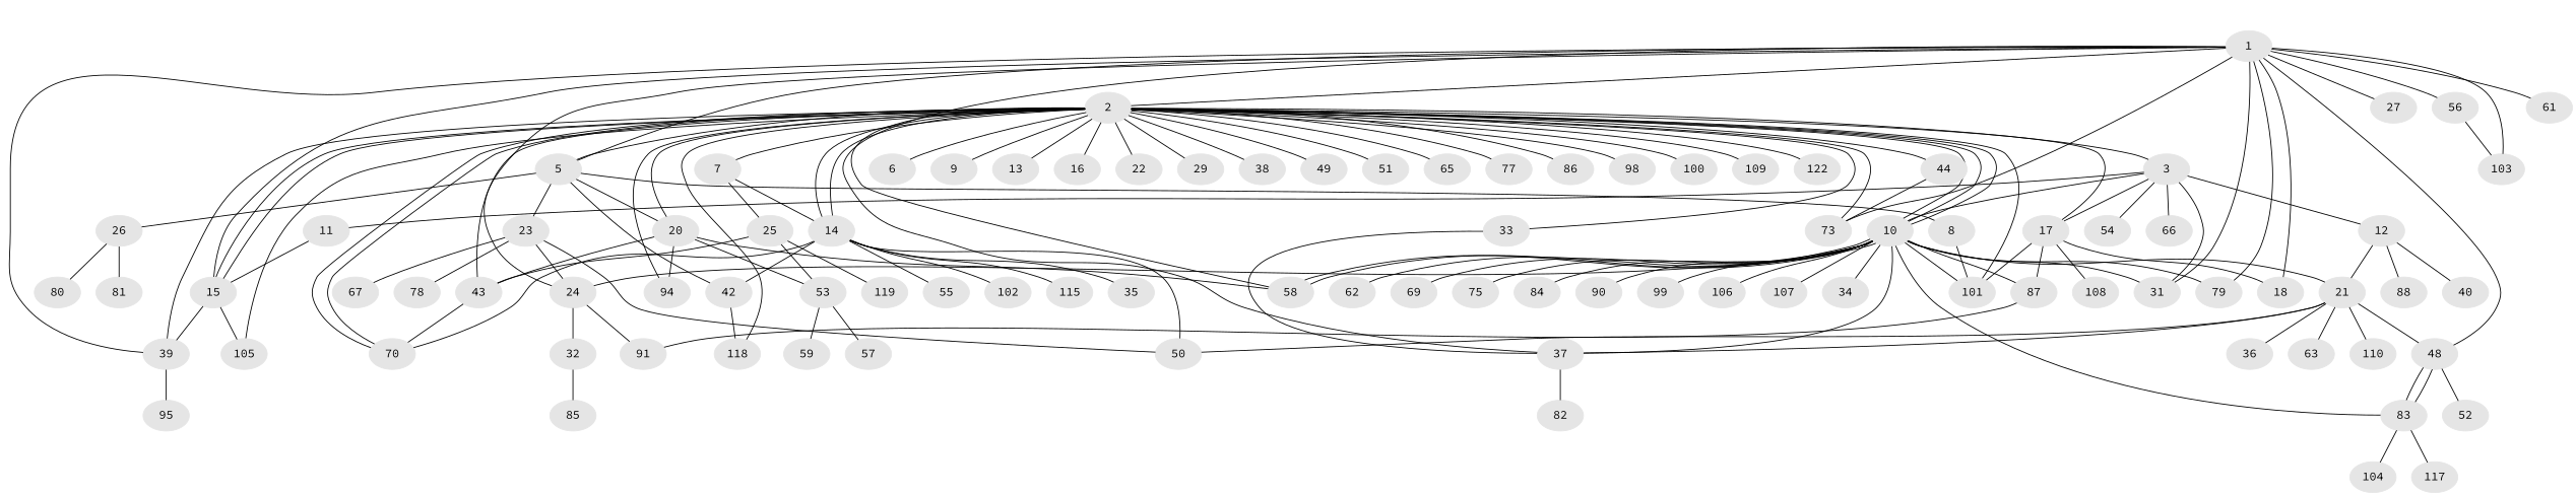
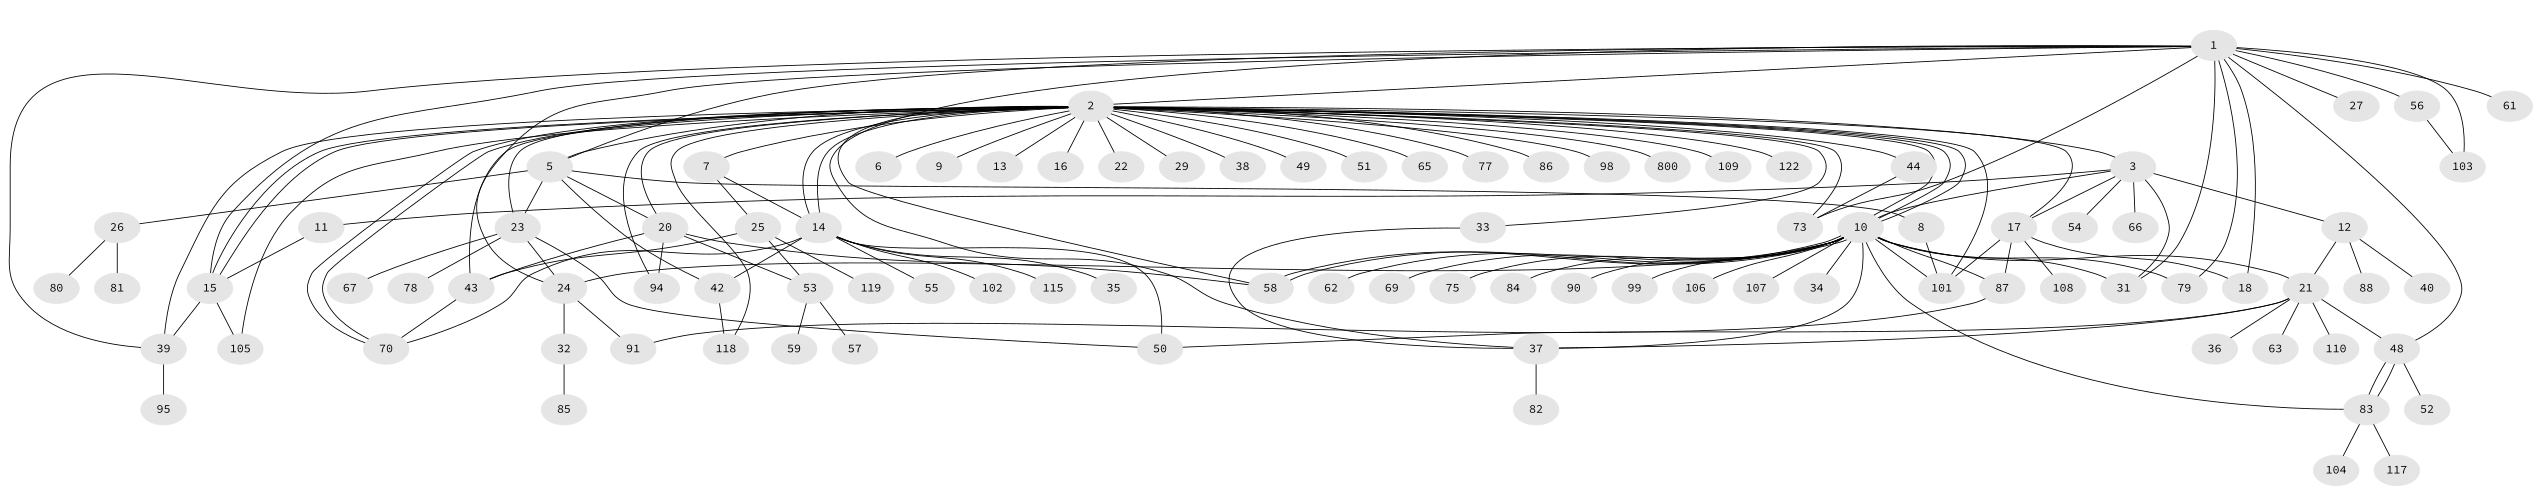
  graph {
    fontname="Source Code Pro"
    node [color=gray90 fontname="Source Code Pro" style=filled]
    edge [fontname="Source Code Pro"]
    1 [super="+19"]
    2 [super="+4"]
    5 [super="+76"]
    15 [super="+113"]
    18 [super="+62"]
    24 [super="+74"]
    27
    31
    37
    39 [super="+68"]
    48 [super="+64"]
    56 [super="+89"]
    61
    73
    79 [super="+92"]
    103
    3 [super="+98"]
    6
    7
    9
    10 [super="+45"]
    13
    14 [super="+41"]
    16
    17 [super="+28"]
    20 [super="+96"]
    22
    23 [super="+47"]
    29
    33
    38
    43 [super="+111"]
    44
    49
    51 [super="+71"]
    58
    65 [super="+121"]
    70
    77
    86 [super="+114"]
    n41 [label=98 super="+97"]
    94
-   100
+   100 [label=800]
    101
    105
    109
    118
    122
    8
    26 [super="+30"]
    42
    32 [super="+120"]
    91
    82
    95
    83 [super="+112"]
    52
    11
    12
    54
    66
    25 [super="+72"]
    21 [super="+46"]
    34
    n65 [label=62]
    69
    75
    84
    87
    90
    99 [super="+116"]
    106
    107
    35
    50
    55
    102
    115
    108
    53
    67
    78
    40
    88
    119
    80
    81
    36
    63
    110
    104
    117
    57
    59
    85
    1 -- 2
    1 -- 5
    1 -- 15
    1 -- 18
    1 -- 24
    1 -- 27
    1 -- 31
    1 -- 37
    1 -- 39
    1 -- 48
    1 -- 56
    1 -- 61
    1 -- 73
    1 -- 79
    1 -- 103
    2 -- 5
    2 -- 15
    2 -- 15
    2 -- 39
    2 -- 73
    2 -- 3
    2 -- 6
    2 -- 7
    2 -- 9
    2 -- 10
    2 -- 10
    2 -- 10
    2 -- 13
    2 -- 14
    2 -- 14
    2 -- 16
    2 -- 17
    2 -- 20
    2 -- 22
+   2 -- 23 [weight=2]
    2 -- 29
    2 -- 33
    2 -- 38
    2 -- 43 [weight=2]
    2 -- 44
    2 -- 49
    2 -- 51
    2 -- 58
    2 -- 65
    2 -- 70
    2 -- 70
    2 -- 77
    2 -- 86
    2 -- n41
    2 -- 94
    2 -- 100
    2 -- 101
    2 -- 105
    2 -- 109
    2 -- 118
    2 -- 122
    5 -- 20
    5 -- 23
    5 -- 8
    5 -- 26
    5 -- 42
    15 -- 39
    15 -- 105
    24 -- 32
    24 -- 91
    37 -- 82
    39 -- 95
    48 -- 83
    48 -- 83
    48 -- 52
    56 -- 103
    3 -- 31
    3 -- 10
    3 -- 17
    3 -- 11
    3 -- 12
    3 -- 54
    3 -- 66
    7 -- 14
    7 -- 25
    10 -- 24
    10 -- 31
    10 -- 37
    10 -- 79 [weight=2]
    10 -- 58
    10 -- 58
    10 -- 101
    10 -- 83
    10 -- 21
    10 -- 34
    10 -- n65
    10 -- 69
    10 -- 75
    10 -- 84
    10 -- 87
    10 -- 90
    10 -- 99
    10 -- 106
    10 -- 107
    14 -- 70
    14 -- 42
    14 -- 35
    14 -- 50
    14 -- 55
    14 -- 102
    14 -- 115
    17 -- 18
    17 -- 101
    17 -- 87
    17 -- 108
    20 -- 43
    20 -- 58
    20 -- 94
    20 -- 53
    23 -- 24
    23 -- 50
    23 -- 67
    23 -- 78
    33 -- 37
    43 -- 70
    44 -- 73
    8 -- 101
    26 -- 80
    26 -- 81
    42 -- 118
    32 -- 85
    83 -- 104
    83 -- 117
    11 -- 15
    12 -- 21
    12 -- 40
    12 -- 88
    25 -- 43
    25 -- 53
    25 -- 119
    21 -- 37
    21 -- 48
    21 -- 50
    21 -- 36
    21 -- 63
    21 -- 110
    87 -- 91
    53 -- 57
    53 -- 59
  }
